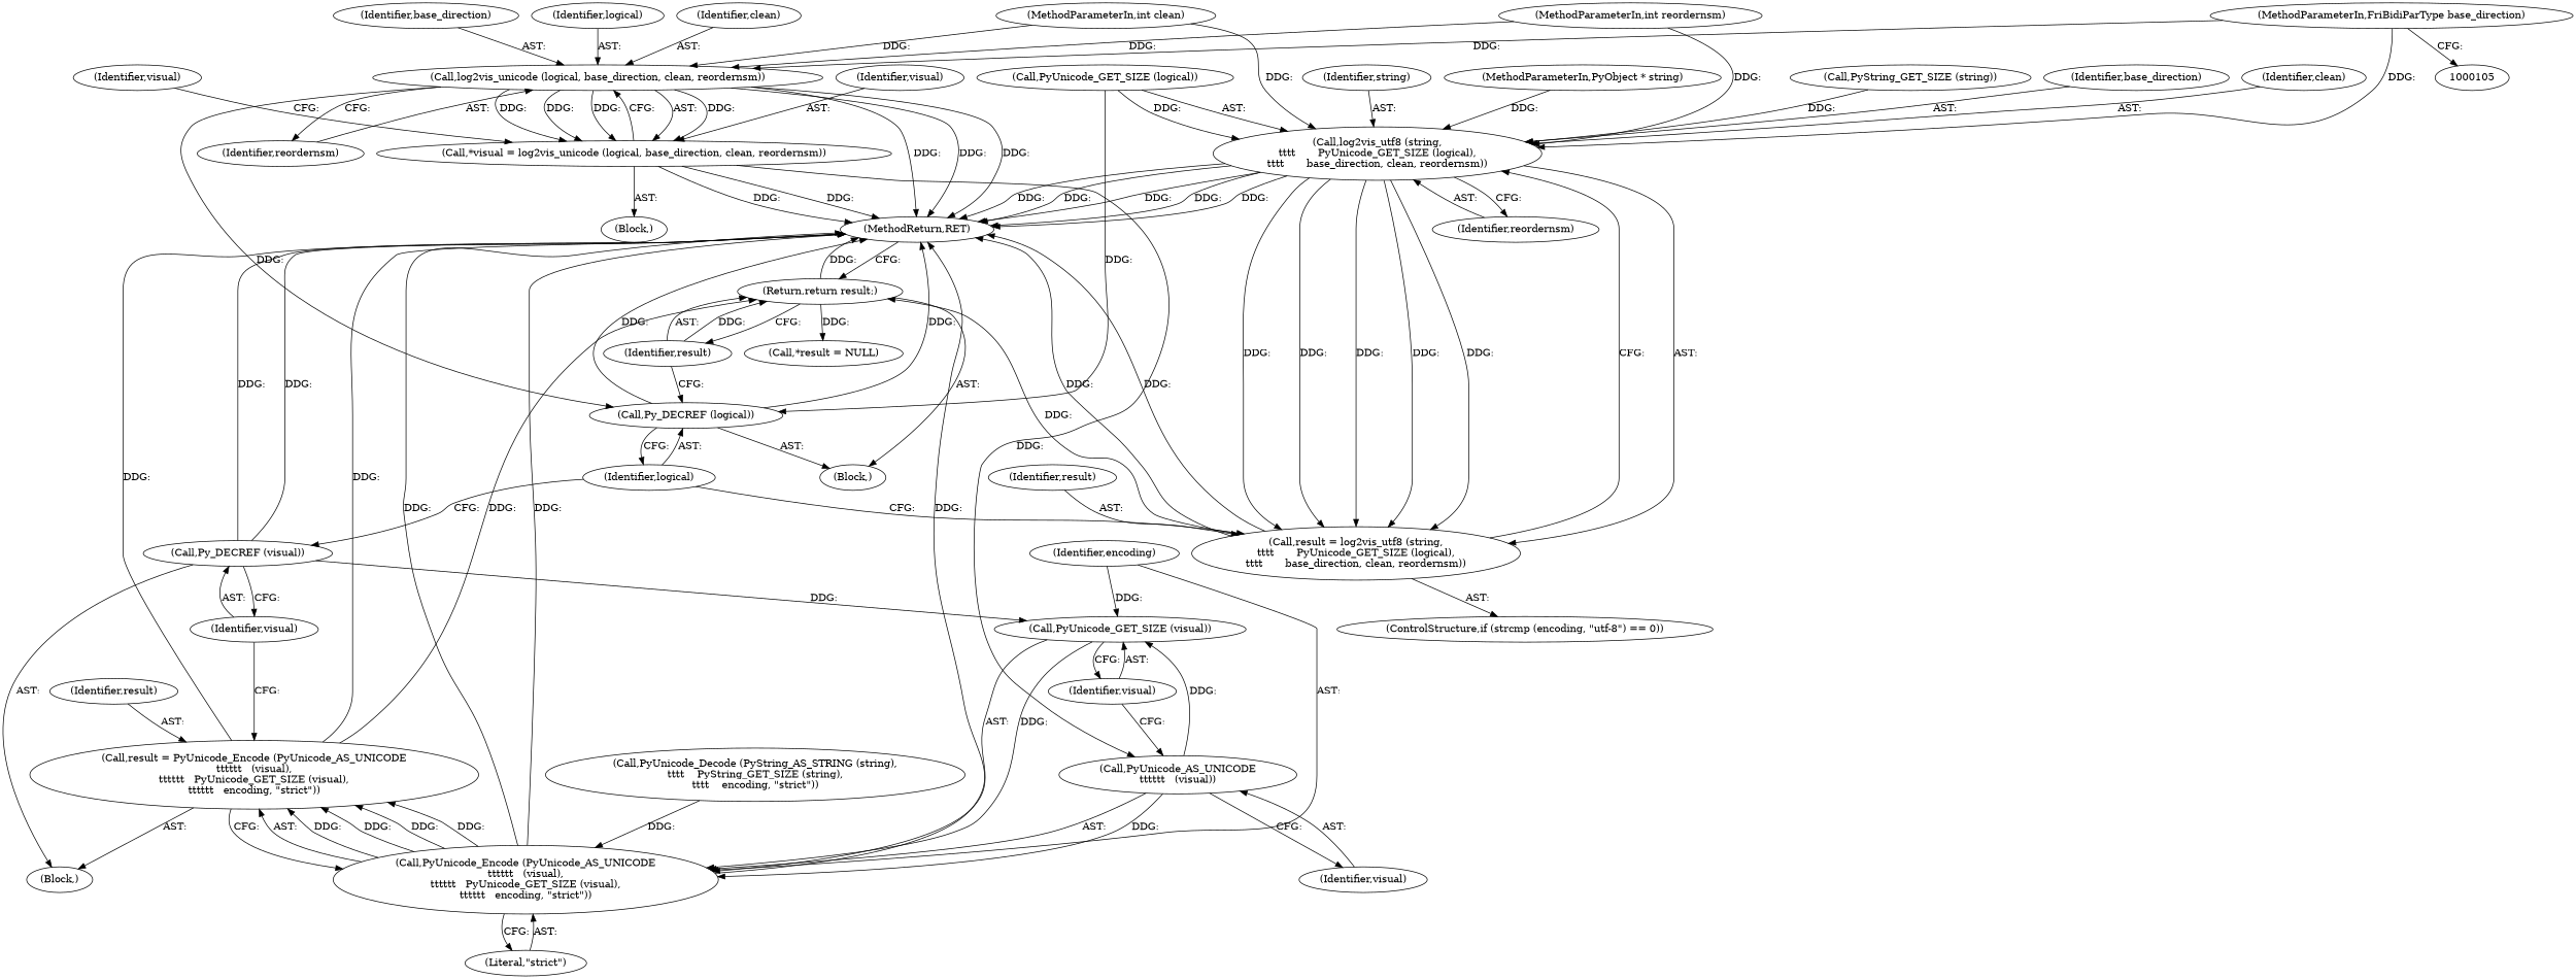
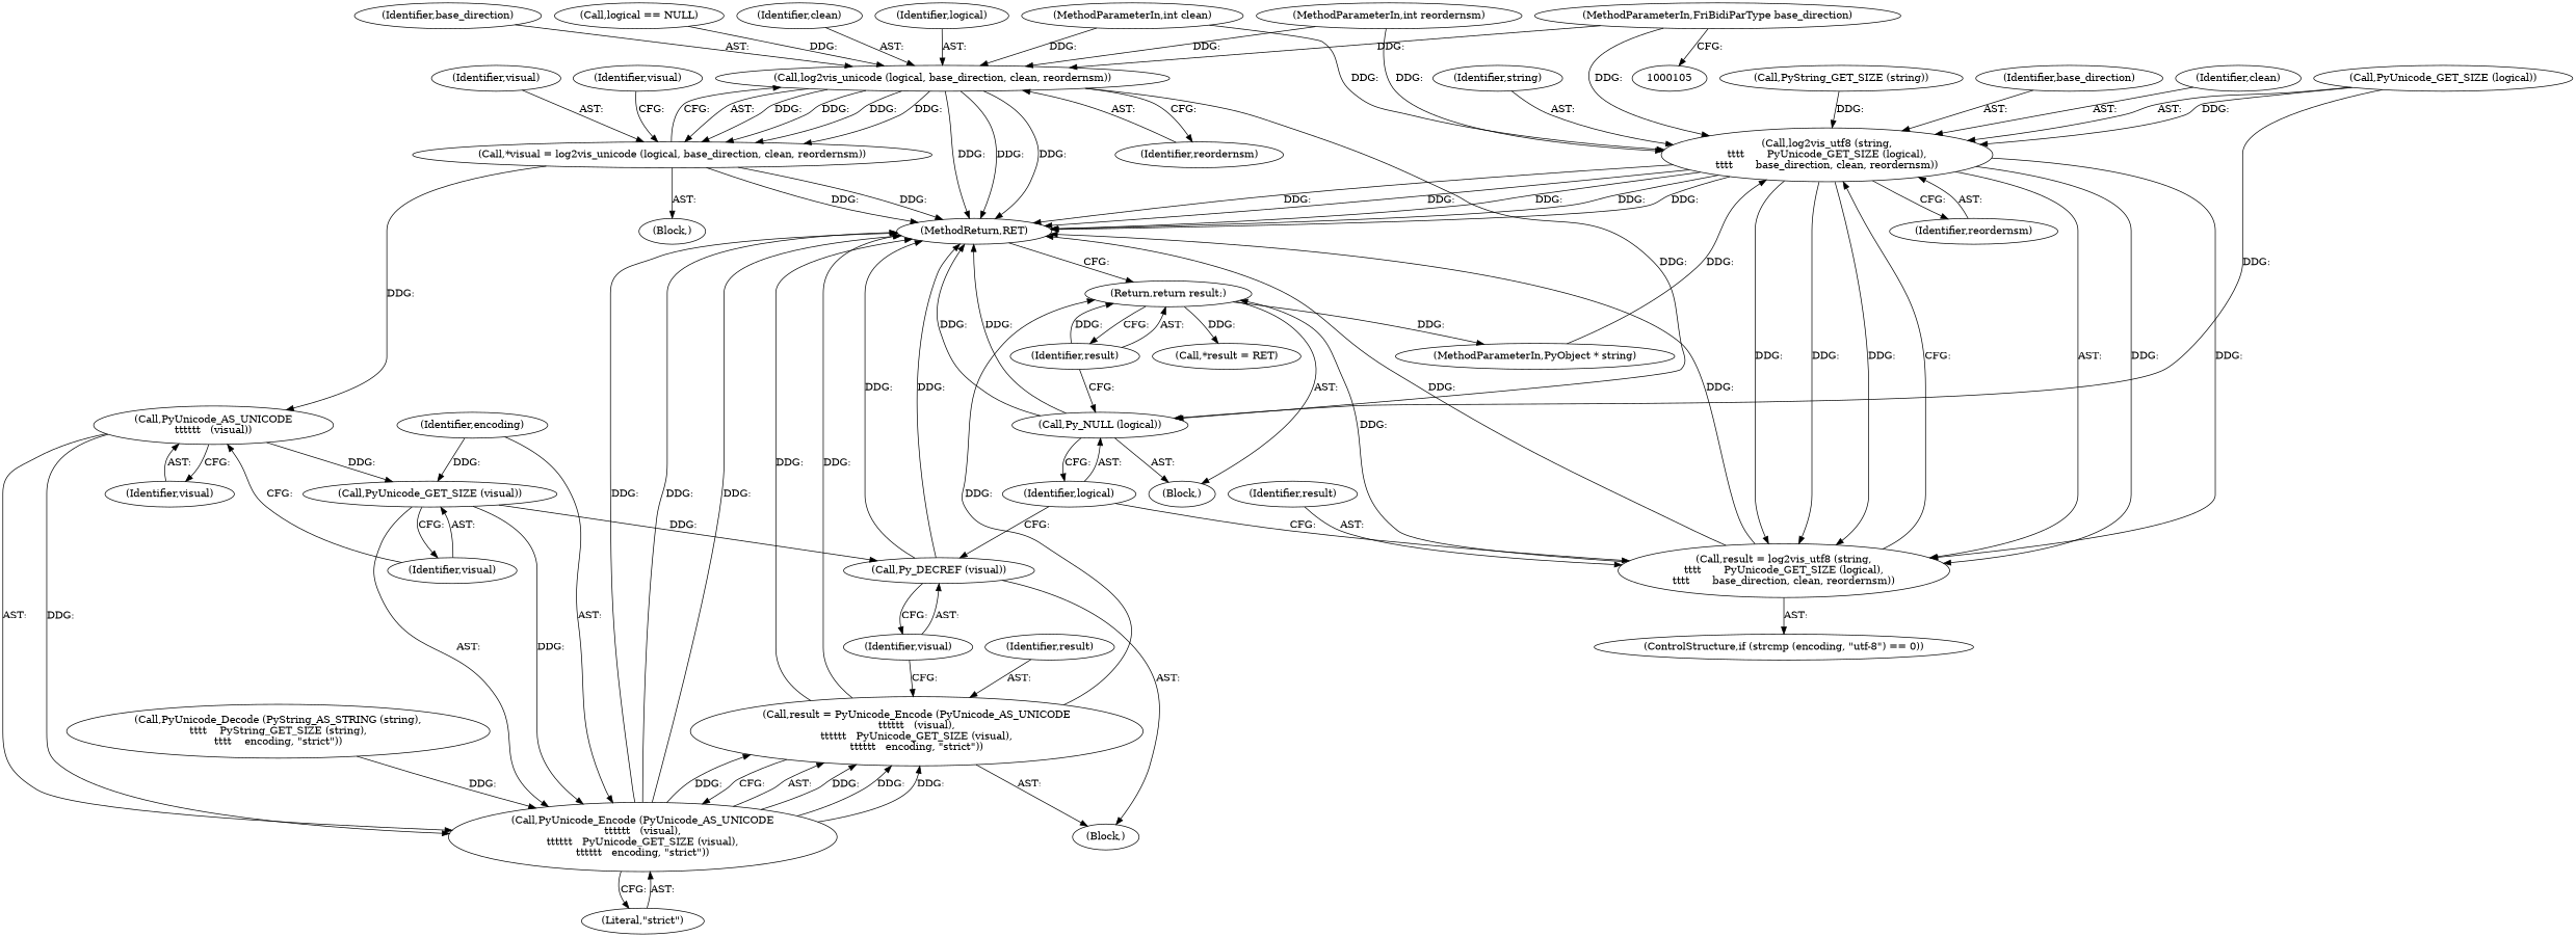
  digraph {
    n1 [label="(MethodParameterIn,FriBidiParType base_direction)"]
    n2 [label="(Call,log2vis_utf8 (string,\n\t\t\t\t       PyUnicode_GET_SIZE (logical),\n\t\t\t\t       base_direction, clean, reordernsm))"]
    n3 [label="(Call,log2vis_unicode (logical, base_direction, clean, reordernsm))"]
    1000105
    n5 [label="(MethodReturn,RET)"]
    n6 [label="(Call,result = log2vis_utf8 (string,\n\t\t\t\t       PyUnicode_GET_SIZE (logical),\n\t\t\t\t       base_direction, clean, reordernsm))"]
    n7 [label="(Identifier,reordernsm)"]
    n8 [label="(Call,*visual = log2vis_unicode (logical, base_direction, clean, reordernsm))"]
-   n9 [label="(Call,Py_DECREF (logical))"]
+   n9 [label="(Call,Py_NULL (logical))"]
    n10 [label="(Identifier,reordernsm)"]
    n11 [label="(Return,return result;)"]
    n12 [label="(ControlStructure,if (strcmp (encoding, \"utf-8\") == 0))"]
    n13 [label="(Identifier,result)"]
    n14 [label="(Block,)"]
-   n15 [label="(Call,*result = NULL)"]
+   n15 [label="(Call,*result = RET)"]
    n16 [label="(Call,PyUnicode_AS_UNICODE\n\t\t\t\t\t\t   (visual))"]
    n17 [label="(Block,)"]
    n18 [label="(Identifier,logical)"]
    n19 [label="(Call,PyUnicode_Encode (PyUnicode_AS_UNICODE\n\t\t\t\t\t\t   (visual),\n\t\t\t\t\t\t   PyUnicode_GET_SIZE (visual),\n\t\t\t\t\t\t   encoding, \"strict\"))"]
    n20 [label="(Call,PyUnicode_GET_SIZE (visual))"]
    n21 [label="(Identifier,visual)"]
    n22 [label="(Call,result = PyUnicode_Encode (PyUnicode_AS_UNICODE\n\t\t\t\t\t\t   (visual),\n\t\t\t\t\t\t   PyUnicode_GET_SIZE (visual),\n\t\t\t\t\t\t   encoding, \"strict\"))"]
    n23 [label="(Literal,\"strict\")"]
    n24 [label="(Call,Py_DECREF (visual))"]
    n25 [label="(Identifier,visual)"]
    n26 [label="(Block,)"]
    n27 [label="(Identifier,visual)"]
    n28 [label="(Identifier,visual)"]
    n29 [label="(Call,PyUnicode_GET_SIZE (logical))"]
    n30 [label="(Identifier,encoding)"]
    n31 [label="(Identifier,string)"]
    n32 [label="(MethodParameterIn,int reordernsm)"]
    n33 [label="(MethodParameterIn,PyObject * string)"]
    n34 [label="(Identifier,visual)"]
    n35 [label="(Identifier,clean)"]
    n36 [label="(Call,PyString_GET_SIZE (string))"]
    n37 [label="(Identifier,result)"]
    n38 [label="(Identifier,result)"]
    n39 [label="(Identifier,base_direction)"]
    n40 [label="(Identifier,base_direction)"]
+   n41 [label="(Call,logical == NULL)"]
    n42 [label="(Identifier,clean)"]
    n43 [label="(MethodParameterIn,int clean)"]
    n44 [label="(Call,PyUnicode_Decode (PyString_AS_STRING (string),\n\t\t\t\t    PyString_GET_SIZE (string),\n\t\t\t\t    encoding, \"strict\"))"]
    n45 [label="(Identifier,logical)"]
    n1 -> n2 [label="DDG: "]
    n1 -> n3 [label="DDG: "]
    n1 -> 1000105 [label="CFG: "]
    n2 -> n5 [label="DDG: "]
    n2 -> n5 [label="DDG: "]
    n2 -> n5 [label="DDG: "]
    n2 -> n5 [label="DDG: "]
    n2 -> n5 [label="DDG: "]
    n2 -> n6 [label="AST: "]
    n2 -> n6 [label="DDG: "]
    n2 -> n6 [label="DDG: "]
    n2 -> n6 [label="DDG: "]
    n2 -> n6 [label="DDG: "]
    n2 -> n6 [label="DDG: "]
    n2 -> n7 [label="CFG: "]
    n3 -> n5 [label="DDG: "]
    n3 -> n5 [label="DDG: "]
    n3 -> n5 [label="DDG: "]
    n3 -> n8 [label="AST: "]
    n3 -> n8 [label="DDG: "]
    n3 -> n8 [label="DDG: "]
    n3 -> n8 [label="DDG: "]
    n3 -> n8 [label="DDG: "]
    n3 -> n9 [label="DDG: "]
    n3 -> n10 [label="CFG: "]
    n5 -> n11 [label="CFG: "]
    n6 -> n2 [label="CFG: "]
    n6 -> n5 [label="DDG: "]
    n6 -> n5 [label="DDG: "]
    n6 -> n11 [label="DDG: "]
    n6 -> n12 [label="AST: "]
    n7 -> n2 [label="AST: "]
    n8 -> n3 [label="CFG: "]
    n8 -> n5 [label="DDG: "]
    n8 -> n5 [label="DDG: "]
    n8 -> n16 [label="DDG: "]
    n8 -> n17 [label="AST: "]
    n9 -> n5 [label="DDG: "]
    n9 -> n5 [label="DDG: "]
    n9 -> n14 [label="AST: "]
    n9 -> n18 [label="CFG: "]
    n10 -> n3 [label="AST: "]
-   n11 -> n5 [label="DDG: "]
+   n11 -> n33 [label="DDG: "]
    n11 -> n13 [label="CFG: "]
    n11 -> n14 [label="AST: "]
    n11 -> n15 [label="DDG: "]
    n13 -> n9 [label="CFG: "]
    n13 -> n11 [label="AST: "]
    n13 -> n11 [label="DDG: "]
    n16 -> n19 [label="AST: "]
    n16 -> n19 [label="DDG: "]
    n16 -> n20 [label="DDG: "]
    n16 -> n21 [label="CFG: "]
    n18 -> n6 [label="CFG: "]
    n18 -> n9 [label="AST: "]
    n18 -> n24 [label="CFG: "]
    n19 -> n5 [label="DDG: "]
    n19 -> n5 [label="DDG: "]
    n19 -> n5 [label="DDG: "]
    n19 -> n22 [label="AST: "]
    n19 -> n22 [label="DDG: "]
    n19 -> n22 [label="DDG: "]
    n19 -> n22 [label="DDG: "]
    n19 -> n22 [label="DDG: "]
    n19 -> n23 [label="CFG: "]
    n20 -> n19 [label="AST: "]
    n20 -> n19 [label="DDG: "]
-   n24 -> n20 [label="DDG: "]
+   n20 -> n24 [label="DDG: "]
    n20 -> n25 [label="CFG: "]
    n21 -> n16 [label="AST: "]
    n22 -> n5 [label="DDG: "]
    n22 -> n5 [label="DDG: "]
    n22 -> n11 [label="DDG: "]
    n22 -> n19 [label="CFG: "]
    n22 -> n26 [label="AST: "]
    n23 -> n19 [label="AST: "]
    n24 -> n5 [label="DDG: "]
    n24 -> n5 [label="DDG: "]
    n24 -> n26 [label="AST: "]
    n24 -> n27 [label="CFG: "]
    n25 -> n16 [label="CFG: "]
    n25 -> n20 [label="AST: "]
    n27 -> n22 [label="CFG: "]
    n27 -> n24 [label="AST: "]
    n28 -> n8 [label="AST: "]
    n29 -> n2 [label="AST: "]
    n29 -> n2 [label="DDG: "]
    n29 -> n9 [label="DDG: "]
    n30 -> n19 [label="AST: "]
    n30 -> n20 [label="DDG: "]
    n31 -> n2 [label="AST: "]
    n32 -> n2 [label="DDG: "]
    n32 -> n3 [label="DDG: "]
    n33 -> n2 [label="DDG: "]
    n34 -> n8 [label="CFG: "]
    n35 -> n3 [label="AST: "]
    n36 -> n2 [label="DDG: "]
    n37 -> n22 [label="AST: "]
    n38 -> n6 [label="AST: "]
    n39 -> n3 [label="AST: "]
    n40 -> n2 [label="AST: "]
+   n41 -> n3 [label="DDG: "]
    n42 -> n2 [label="AST: "]
    n43 -> n2 [label="DDG: "]
    n43 -> n3 [label="DDG: "]
    n44 -> n19 [label="DDG: "]
    n45 -> n3 [label="AST: "]
  }
